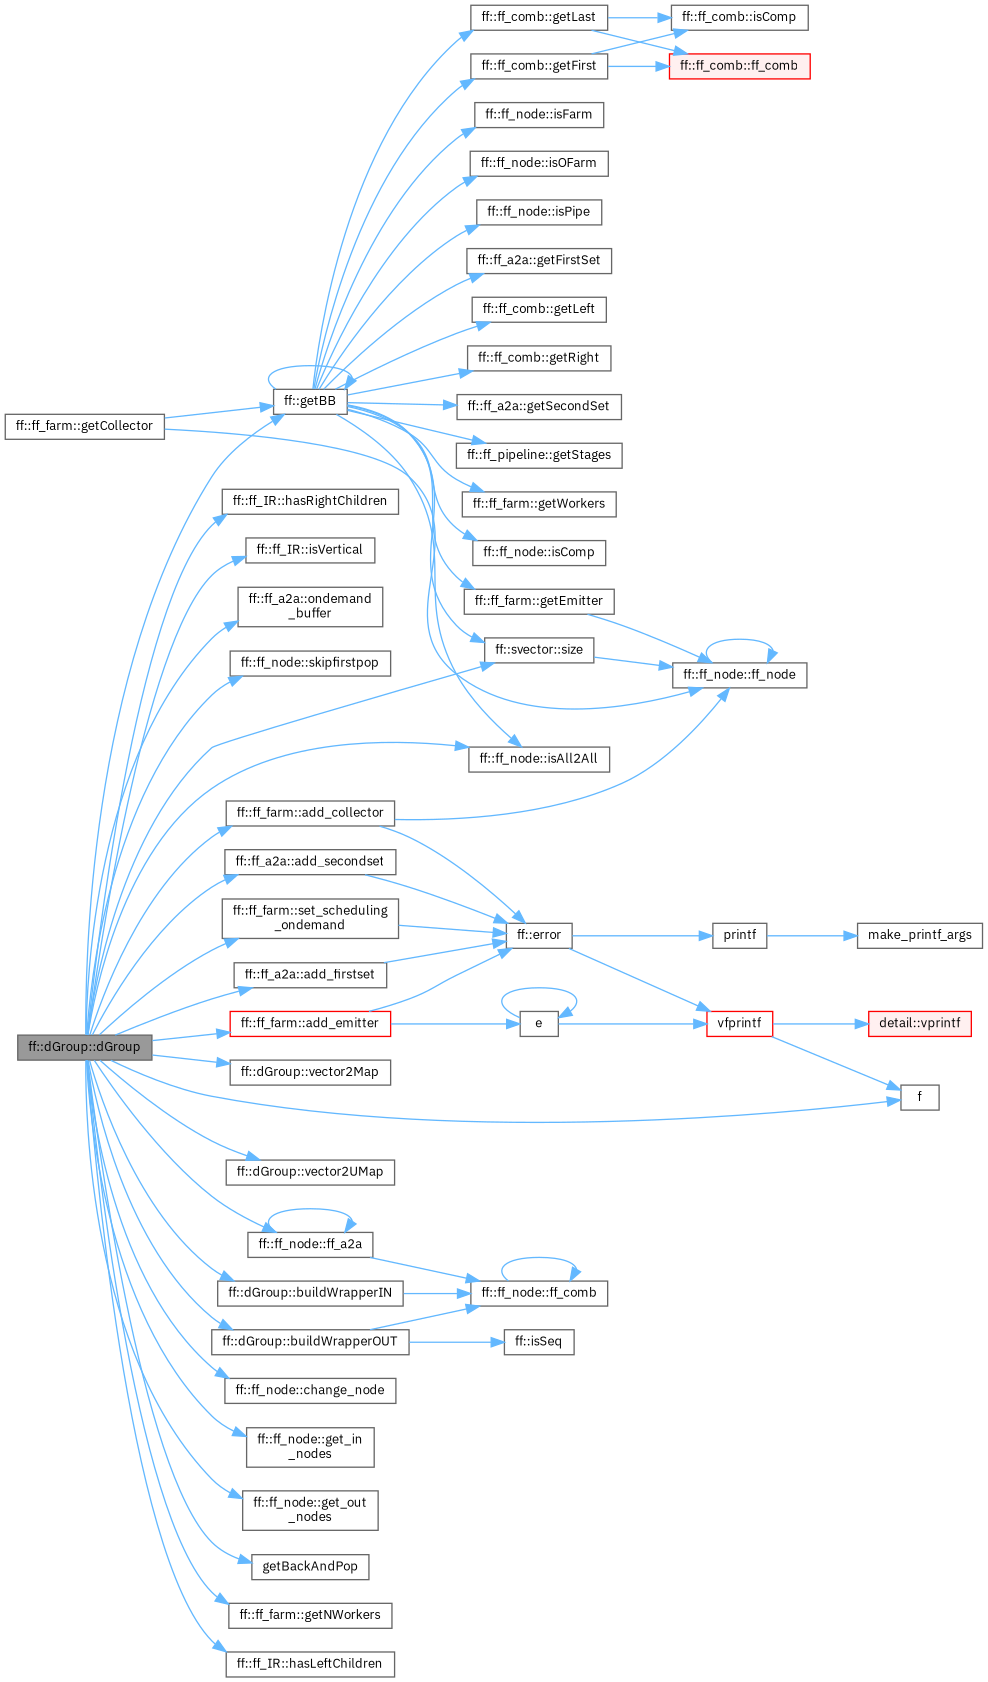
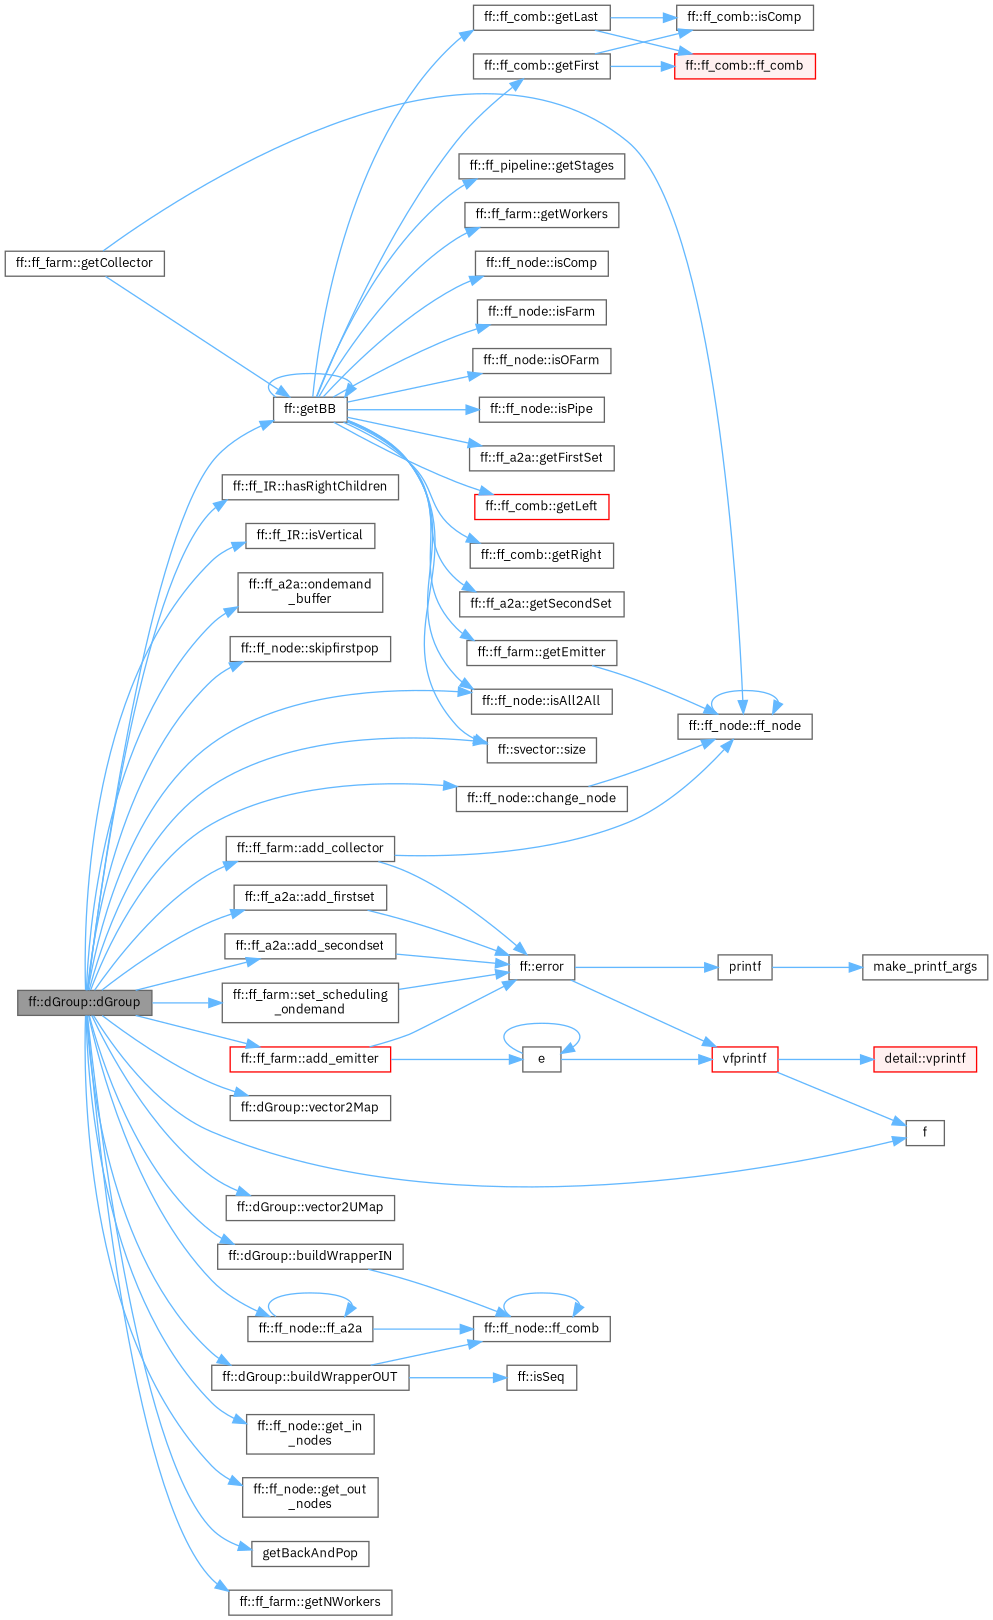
  digraph {
    fontname="IBM Plex Sans"
    rankdir=LR
    node [color=grey40 fillcolor=white fontname="IBM Plex Sans" fontsize=10 shape=box style=filled]
    edge [color=steelblue1 fontname="IBM Plex Sans" fontsize=10 labelfontname=Helvetica labelfontsize=10 style=solid]
    n1 [color=gray40 fillcolor=grey60 fontcolor=black height=0.2 label="ff::dGroup::dGroup" width=0.4]
    n2 [height=0.2 label="ff::ff_farm::add_collector" width=0.4]
    n3 [height=0.2 label=f width=0.4]
    n4 [color=red height=0.2 label="ff::ff_farm::add_emitter" width=0.4]
    n5 [height=0.2 label="ff::ff_a2a::add_firstset" width=0.4]
    n6 [height=0.2 label="ff::ff_a2a::add_secondset" width=0.4]
    n7 [height=0.2 label="ff::dGroup::buildWrapperIN" width=0.4]
    n8 [height=0.2 label="ff::dGroup::buildWrapperOUT" width=0.4]
    n9 [height=0.2 label="ff::ff_node::change_node" width=0.4]
    n10 [height=0.2 label="ff::ff_node::ff_a2a" width=0.4]
    n11 [height=0.2 label="ff::ff_node::get_in\l_nodes" width=0.4]
    n12 [height=0.2 label="ff::ff_node::get_out\l_nodes" width=0.4]
    n13 [height=0.2 label=getBackAndPop width=0.4]
    n14 [height=0.2 label="ff::getBB" width=0.4]
    n15 [height=0.2 label="ff::ff_node::isAll2All" width=0.4]
    n16 [height=0.2 label="ff::svector::size" width=0.4]
    n17 [height=0.2 label="ff::ff_farm::getNWorkers" width=0.4]
-   n18 [height=0.2 label="ff::ff_IR::hasLeftChildren" width=0.4]
    n19 [height=0.2 label="ff::ff_IR::hasRightChildren" width=0.4]
    n20 [height=0.2 label="ff::ff_IR::isVertical" width=0.4]
    n21 [height=0.2 label="ff::ff_a2a::ondemand\l_buffer" width=0.4]
    n22 [height=0.2 label="ff::ff_farm::set_scheduling\l_ondemand" width=0.4]
    n23 [height=0.2 label="ff::ff_node::skipfirstpop" width=0.4]
    n24 [height=0.2 label="ff::dGroup::vector2Map" width=0.4]
    n25 [height=0.2 label="ff::dGroup::vector2UMap" width=0.4]
    n26 [height=0.2 label="ff::error" width=0.4]
    n27 [height=0.2 label="ff::ff_node::ff_node" width=0.4]
    n28 [height=0.2 label=e width=0.4]
    n29 [height=0.2 label="ff::ff_node::ff_comb" width=0.4]
    n30 [height=0.2 label="ff::isSeq" width=0.4]
    n31 [height=0.2 label="ff::ff_farm::getEmitter" width=0.4]
    n32 [height=0.2 label="ff::ff_comb::getFirst" width=0.4]
    n33 [height=0.2 label="ff::ff_a2a::getFirstSet" width=0.4]
    n34 [height=0.2 label="ff::ff_comb::getLast" width=0.4]
-   n35 [height=0.2 label="ff::ff_comb::getLeft" width=0.4]
+   n35 [color=red height=0.2 label="ff::ff_comb::getLeft" width=0.4]
    n36 [height=0.2 label="ff::ff_comb::getRight" width=0.4]
    n37 [height=0.2 label="ff::ff_a2a::getSecondSet" width=0.4]
    n38 [height=0.2 label="ff::ff_pipeline::getStages" width=0.4]
    n39 [height=0.2 label="ff::ff_farm::getWorkers" width=0.4]
    n40 [height=0.2 label="ff::ff_node::isComp" width=0.4]
    n41 [height=0.2 label="ff::ff_node::isFarm" width=0.4]
    n42 [height=0.2 label="ff::ff_node::isOFarm" width=0.4]
    n43 [height=0.2 label="ff::ff_node::isPipe" width=0.4]
    n44 [height=0.2 label=printf width=0.4]
    n45 [color=red height=0.2 label=vfprintf width=0.4]
    n46 [height=0.2 label=make_printf_args width=0.4]
    n47 [color=red fillcolor="#FFF0F0" height=0.2 label="detail::vprintf" width=0.4]
    n48 [height=0.2 label="ff::ff_farm::getCollector" width=0.4]
    n49 [color=red fillcolor="#FFF0F0" height=0.2 label="ff::ff_comb::ff_comb" width=0.4]
    n50 [height=0.2 label="ff::ff_comb::isComp" width=0.4]
    n1 -> n2
    n1 -> n3
    n1 -> n4
    n1 -> n5
    n1 -> n6
    n1 -> n7
    n1 -> n8
    n1 -> n9
    n1 -> n10
    n1 -> n11
    n1 -> n12
    n1 -> n13
    n1 -> n14
    n1 -> n15
    n1 -> n16
    n1 -> n17
-   n1 -> n18
    n1 -> n19
    n1 -> n20
    n1 -> n21
    n1 -> n22
    n1 -> n23
    n1 -> n24
    n1 -> n25
    n2 -> n26
    n2 -> n27
    n4 -> n26
    n4 -> n28
    n5 -> n26
    n6 -> n26
    n7 -> n29
    n8 -> n29
    n8 -> n30
-   n16 -> n27
+   n9 -> n27
    n10 -> n10
    n10 -> n29
    n14 -> n14
    n14 -> n15
    n14 -> n16
    n14 -> n31
    n14 -> n32
    n14 -> n33
    n14 -> n34
    n14 -> n35
    n14 -> n36
    n14 -> n37
    n14 -> n38
    n14 -> n39
    n14 -> n40
    n14 -> n41
    n14 -> n42
    n14 -> n43
    n22 -> n26
    n26 -> n44
    n26 -> n45
    n27 -> n27
    n28 -> n28
    n28 -> n45
    n29 -> n29
    n31 -> n27
    n32 -> n49
    n32 -> n50
    n34 -> n49
    n34 -> n50
    n44 -> n46
    n45 -> n3
    n45 -> n47
    n48 -> n14
    n48 -> n27
  }
